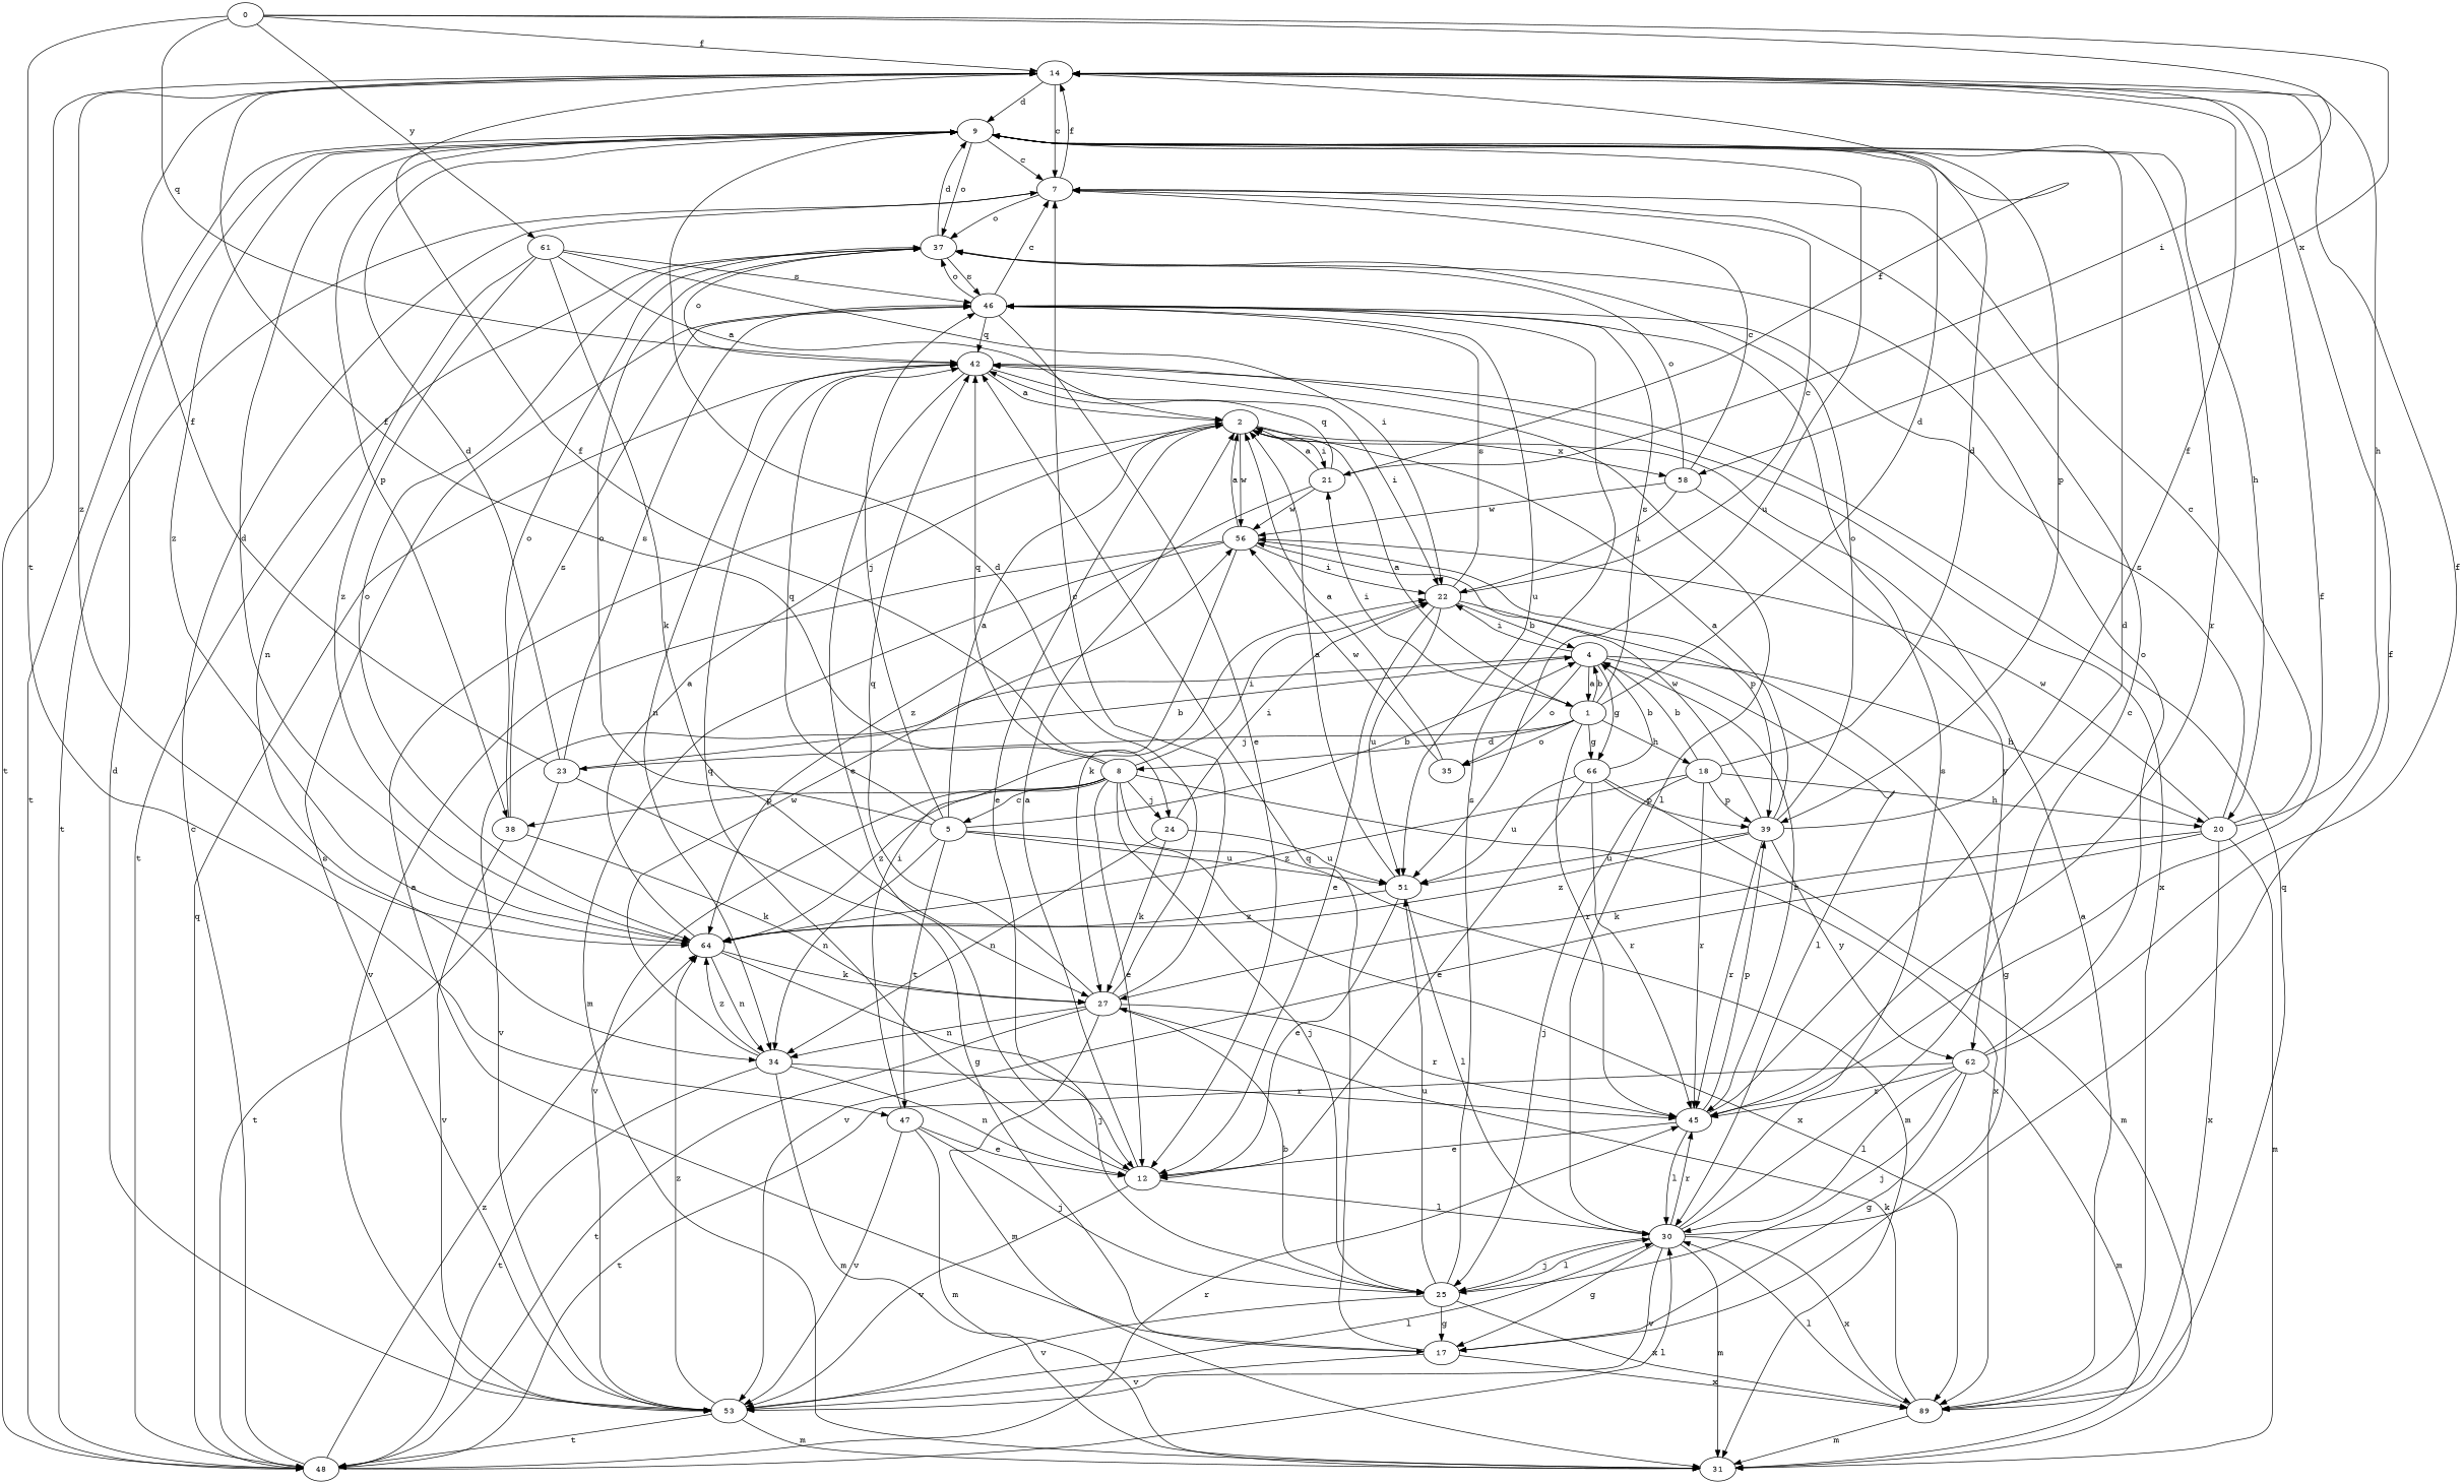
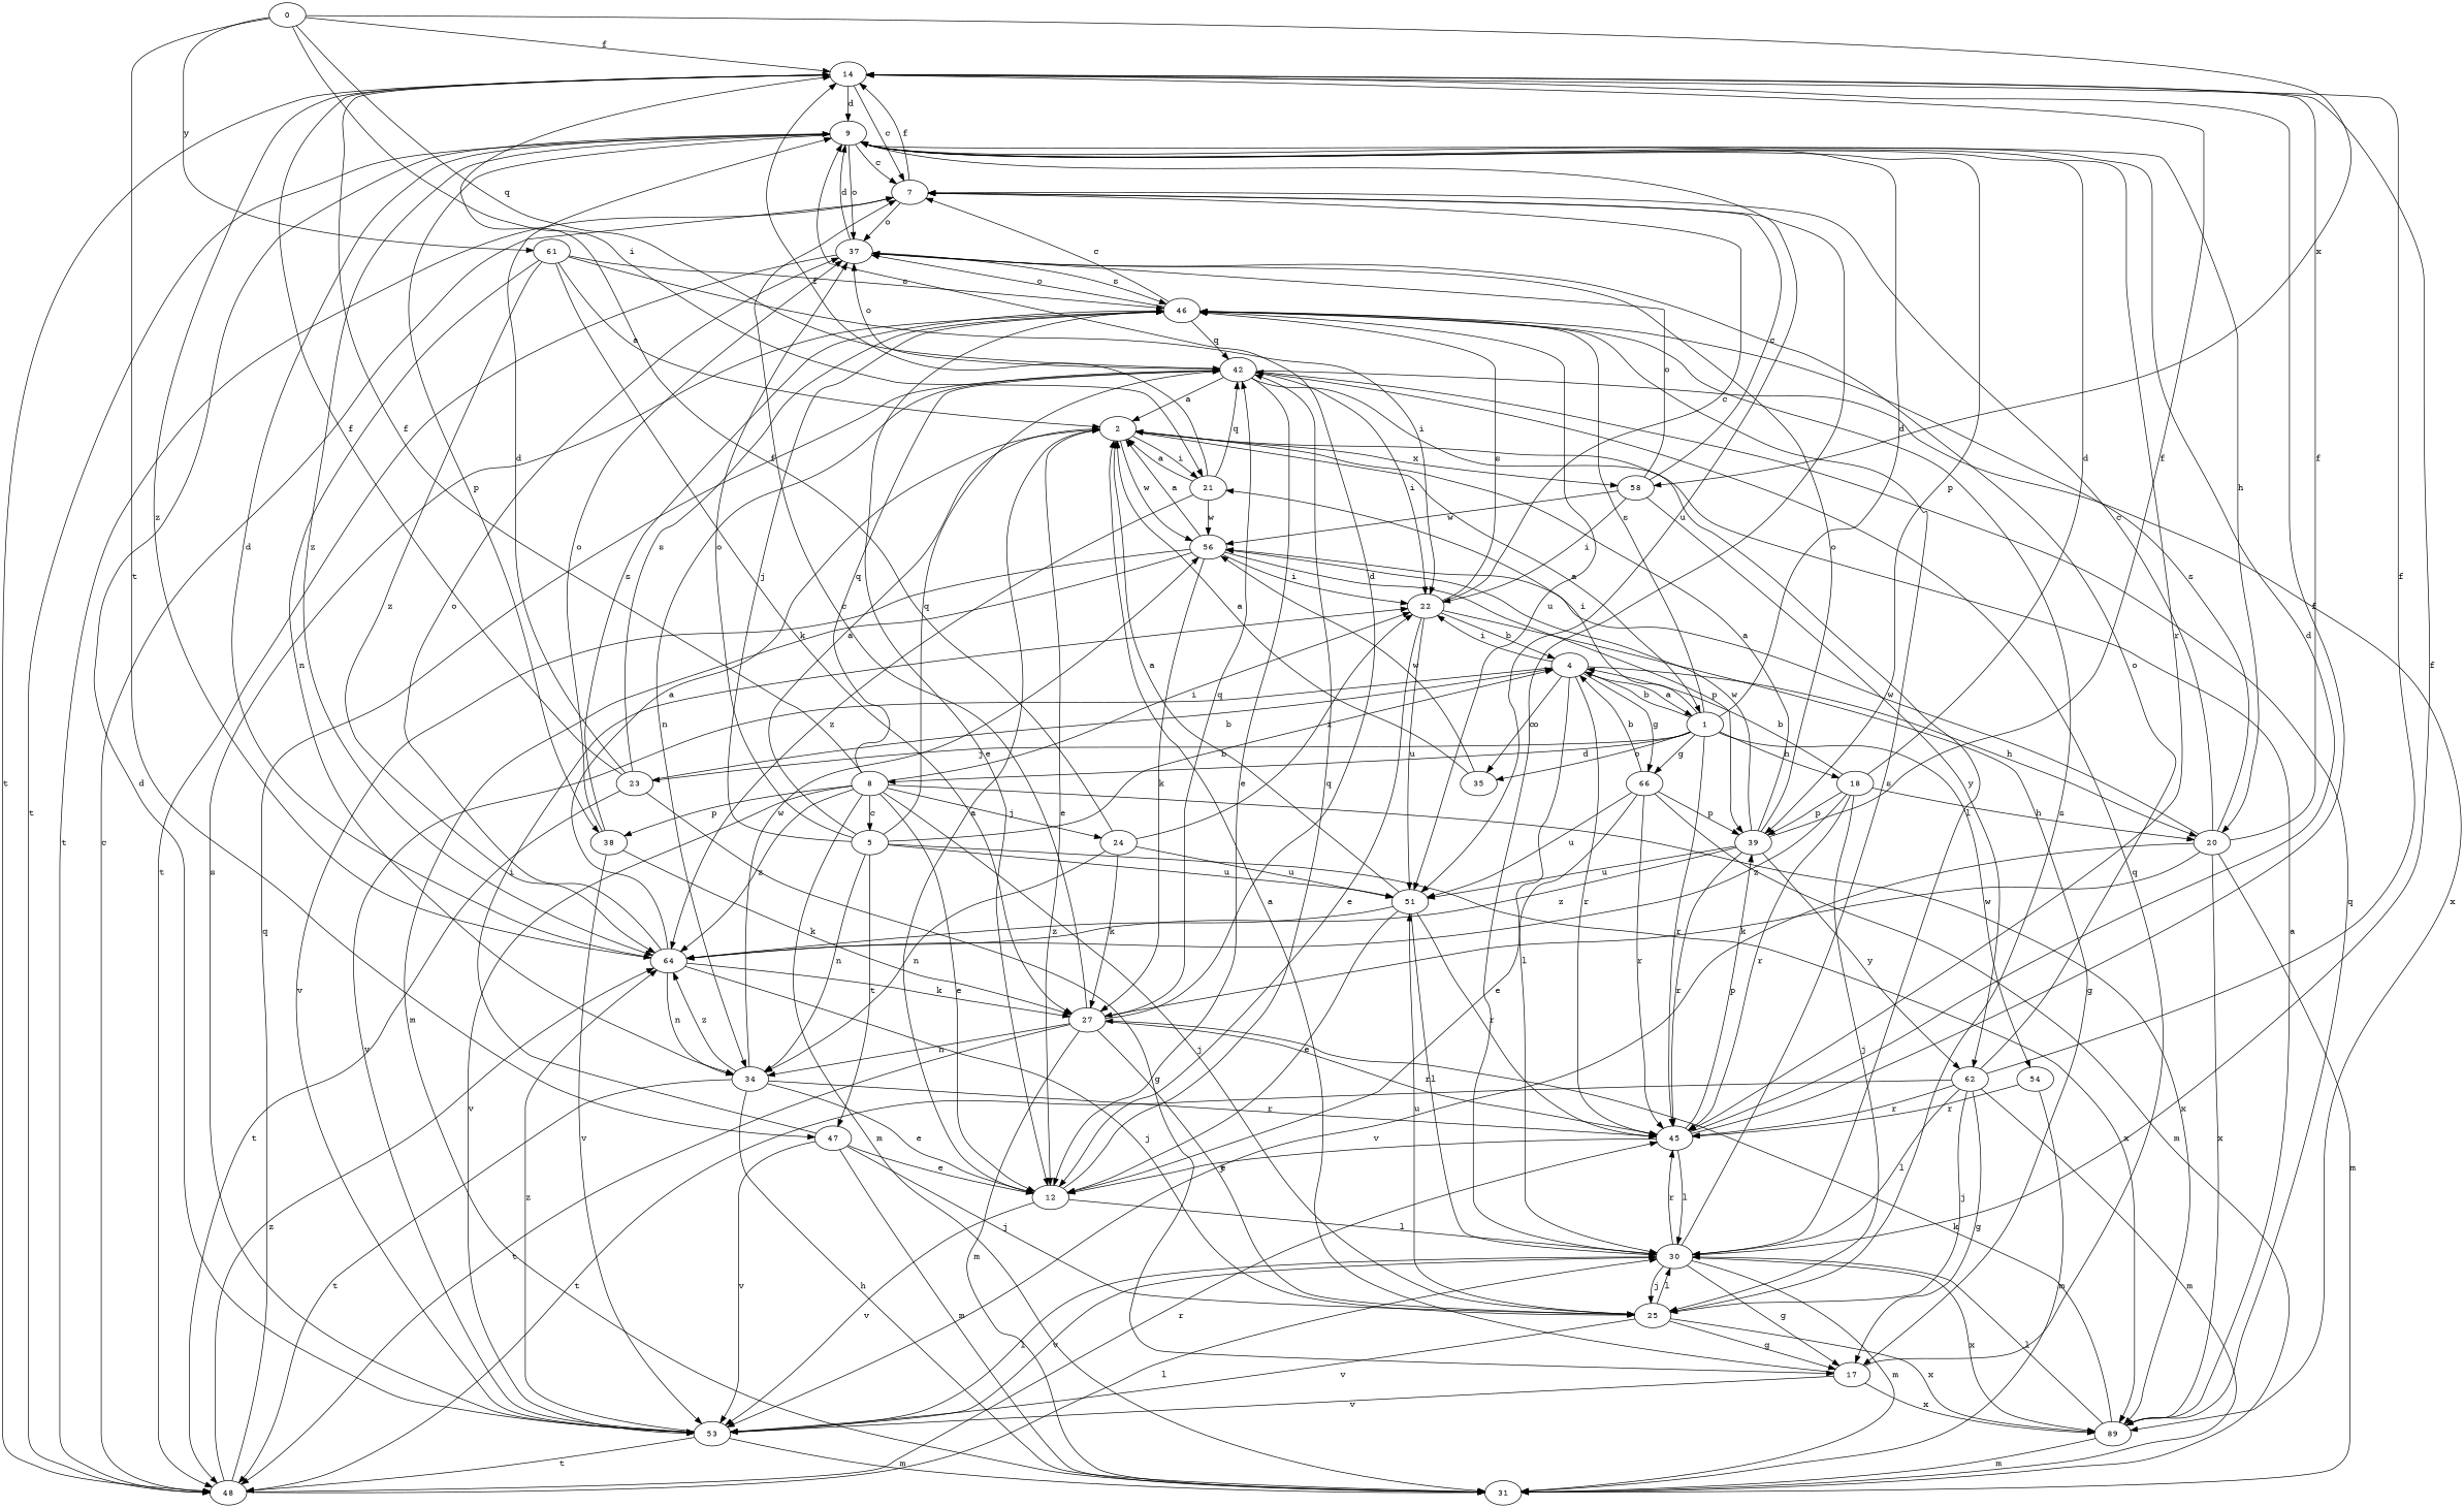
  strict digraph {
    fontname="Courier Prime"
    node [fontname="Courier Prime"]
    edge [fontname="Courier Prime"]
    0
    14
    21
    42
    47
    58
    61
    9
    7
    48
    64
    2
    56
    12
    22
    30
    34
    37
    n19 [label=89]
    53
    25
    31
    62
    46
    27
    1
    4
    8
    n29 [label=66]
    18
    23
    35
    45
+   54
    20
    5
    24
    38
    51
    39
    17
    0 -> 14 [label=f]
    0 -> 21 [label=i]
    0 -> 42 [label=q]
    0 -> 47 [label=t]
    0 -> 58 [label=x]
    0 -> 61 [label=y]
    14 -> 9 [label=d]
    14 -> 7 [label=c]
    14 -> 48 [label=t]
    14 -> 64 [label=z]
    21 -> 14 [label=f]
    21 -> 42 [label=q]
    21 -> 64 [label=z]
    21 -> 2 [label=a]
    21 -> 56 [label=w]
    42 -> 2 [label=a]
    42 -> 12 [label=e]
    42 -> 22 [label=i]
-   30 -> 42 [label=l]
+   42 -> 30 [label=l]
    42 -> 34 [label=n]
    42 -> 37 [label=o]
    42 -> n19 [label=x]
    47 -> 12 [label=e]
    47 -> 22 [label=i]
    47 -> 53 [label=v]
    47 -> 25 [label=j]
    47 -> 31 [label=m]
    58 -> 7 [label=c]
    58 -> 56 [label=w]
    58 -> 22 [label=i]
    58 -> 37 [label=o]
    58 -> 62 [label=y]
    61 -> 64 [label=z]
    61 -> 2 [label=a]
    61 -> 22 [label=i]
    61 -> 34 [label=n]
    61 -> 46 [label=s]
    61 -> 27 [label=k]
    9 -> 7 [label=c]
    9 -> 48 [label=t]
    9 -> 64 [label=z]
    9 -> 37 [label=o]
    9 -> 45 [label=r]
    9 -> 20 [label=h]
    9 -> 38 [label=p]
    9 -> 51 [label=u]
    9 -> 39 [label=p]
    7 -> 14 [label=f]
    7 -> 48 [label=t]
    7 -> 37 [label=o]
    48 -> 42 [label=q]
    48 -> 7 [label=c]
    48 -> 64 [label=z]
    48 -> 30 [label=l]
    48 -> 45 [label=r]
    64 -> 9 [label=d]
    64 -> 2 [label=a]
    64 -> 34 [label=n]
-   37 -> 64 [label=o]
+   64 -> 37 [label=o]
    64 -> 25 [label=j]
    64 -> 27 [label=k]
    2 -> 21 [label=i]
    2 -> 58 [label=x]
    2 -> 56 [label=w]
    2 -> 12 [label=e]
    2 -> 1 [label=a]
    56 -> 2 [label=a]
    56 -> 22 [label=i]
    56 -> 53 [label=v]
    56 -> 31 [label=m]
    56 -> 27 [label=k]
    56 -> 39 [label=p]
    12 -> 42 [label=q]
    12 -> 2 [label=a]
    12 -> 30 [label=l]
    12 -> 53 [label=v]
    22 -> 7 [label=c]
    22 -> 12 [label=e]
    22 -> 46 [label=s]
    22 -> 4 [label=b]
    22 -> 51 [label=u]
    22 -> 17 [label=g]
    30 -> 14 [label=f]
    30 -> 7 [label=c]
    30 -> n19 [label=x]
    30 -> 53 [label=v]
    30 -> 25 [label=j]
    30 -> 31 [label=m]
    30 -> 46 [label=s]
    30 -> 45 [label=r]
    30 -> 17 [label=g]
    34 -> 48 [label=t]
    34 -> 64 [label=z]
    34 -> 56 [label=w]
-   34 -> 12 [label=n]
-   34 -> 31 [label=m]
+   34 -> 12 [label=e]
+   34 -> 31 [label=h]
    34 -> 45 [label=r]
    37 -> 9 [label=d]
    37 -> 48 [label=t]
    37 -> 46 [label=s]
    n19 -> 42 [label=q]
    n19 -> 2 [label=a]
    n19 -> 30 [label=l]
    n19 -> 31 [label=m]
    n19 -> 27 [label=k]
    53 -> 9 [label=d]
    53 -> 48 [label=t]
    53 -> 64 [label=z]
    53 -> 30 [label=l]
    53 -> 31 [label=m]
    53 -> 46 [label=s]
    25 -> 30 [label=l]
    25 -> n19 [label=x]
    25 -> 53 [label=v]
    25 -> 46 [label=s]
    25 -> 51 [label=u]
    25 -> 17 [label=g]
    62 -> 14 [label=f]
    62 -> 48 [label=t]
    62 -> 30 [label=l]
    62 -> 37 [label=o]
    62 -> 25 [label=j]
    62 -> 31 [label=m]
    62 -> 45 [label=r]
    62 -> 17 [label=g]
    46 -> 42 [label=q]
    46 -> 7 [label=c]
    46 -> 12 [label=e]
    46 -> 37 [label=o]
    46 -> 51 [label=u]
    27 -> 42 [label=q]
    27 -> 9 [label=d]
    27 -> 7 [label=c]
    27 -> 48 [label=t]
    27 -> 34 [label=n]
-   27 -> 25 [label=b]
+   27 -> 25 [label=j]
    27 -> 31 [label=m]
    27 -> 45 [label=r]
    1 -> 21 [label=i]
    1 -> 9 [label=d]
    1 -> 46 [label=s]
    1 -> 4 [label=b]
    1 -> 8 [label=d]
    1 -> n29 [label=g]
    1 -> 18 [label=h]
    1 -> 23 [label=j]
    1 -> 35 [label=o]
    1 -> 45 [label=r]
+   1 -> 54 [label=w]
    4 -> 22 [label=i]
    4 -> 30 [label=l]
    4 -> 53 [label=v]
    4 -> 1 [label=a]
    4 -> n29 [label=g]
    4 -> 35 [label=o]
    4 -> 45 [label=r]
    4 -> 20 [label=h]
    8 -> 14 [label=f]
    8 -> 42 [label=q]
    8 -> 64 [label=z]
    8 -> 12 [label=e]
    8 -> 22 [label=i]
    8 -> n19 [label=x]
    8 -> 53 [label=v]
    8 -> 25 [label=j]
    8 -> 31 [label=m]
    8 -> 5 [label=c]
    8 -> 24 [label=j]
    8 -> 38 [label=p]
    n29 -> 12 [label=e]
    n29 -> 31 [label=m]
    n29 -> 4 [label=b]
    n29 -> 45 [label=r]
    n29 -> 51 [label=u]
    n29 -> 39 [label=p]
    18 -> 9 [label=d]
    18 -> 64 [label=z]
    18 -> 25 [label=j]
    18 -> 4 [label=b]
    18 -> 45 [label=r]
    18 -> 20 [label=h]
    18 -> 39 [label=p]
    23 -> 14 [label=f]
    23 -> 9 [label=d]
    23 -> 48 [label=t]
    23 -> 46 [label=s]
    23 -> 4 [label=b]
    23 -> 17 [label=g]
    35 -> 2 [label=a]
    35 -> 56 [label=w]
    45 -> 14 [label=f]
    45 -> 9 [label=d]
    45 -> 12 [label=e]
    45 -> 30 [label=l]
    45 -> 39 [label=p]
-   20 -> 14 [label=h]
+   54 -> 31 [label=m]
+   54 -> 45 [label=r]
+   20 -> 14 [label=f]
    20 -> 7 [label=c]
    20 -> 56 [label=w]
    20 -> n19 [label=x]
    20 -> 53 [label=v]
    20 -> 31 [label=m]
    20 -> 46 [label=s]
    20 -> 27 [label=k]
    5 -> 42 [label=q]
    5 -> 47 [label=t]
    5 -> 2 [label=a]
    5 -> 34 [label=n]
    5 -> 37 [label=o]
    5 -> n19 [label=x]
    5 -> 46 [label=j]
    5 -> 4 [label=b]
    5 -> 51 [label=u]
-   14 -> 24 [label=f]
+   24 -> 14 [label=f]
    24 -> 22 [label=i]
    24 -> 34 [label=n]
    24 -> 27 [label=k]
    24 -> 51 [label=u]
    38 -> 37 [label=o]
    38 -> 53 [label=v]
    38 -> 46 [label=s]
    38 -> 27 [label=k]
    51 -> 64 [label=z]
    51 -> 2 [label=a]
    51 -> 12 [label=e]
    51 -> 30 [label=l]
+   51 -> 45 [label=r]
    39 -> 14 [label=f]
    39 -> 64 [label=z]
    39 -> 2 [label=a]
    39 -> 56 [label=w]
    39 -> 37 [label=o]
    39 -> 62 [label=y]
    39 -> 45 [label=r]
    39 -> 51 [label=u]
    17 -> 42 [label=q]
    17 -> 2 [label=a]
    17 -> n19 [label=x]
    17 -> 53 [label=v]
  }
